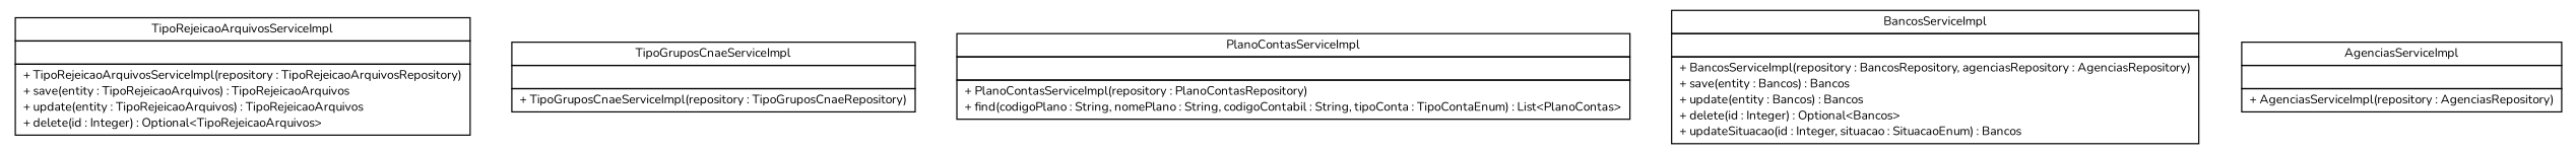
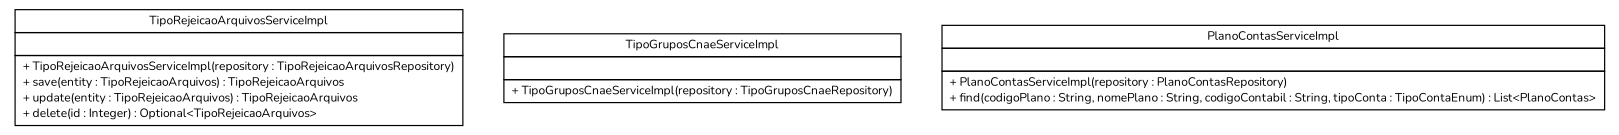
  digraph {
    nodesep=0.25
    ranksep=0.5
    fontname=Nunito
    node [fontcolor=black fontname=Nunito fontsize=10.0 shape=plaintext]
    n1 [label=<<table title="br.gov.to.sefaz.arr.parametros.business.service.impl.TipoRejeicaoArquivosServiceImpl" border="0" cellborder="1" cellspacing="0" cellpadding="2" port="p" href="./TipoRejeicaoArquivosServiceImpl.html"> 		<tr><td><table border="0" cellspacing="0" cellpadding="1"> <tr><td align="center" balign="center"> TipoRejeicaoArquivosServiceImpl </td></tr> 		</table></td></tr> 		<tr><td><table border="0" cellspacing="0" cellpadding="1"> <tr><td align="left" balign="left">  </td></tr> 		</table></td></tr> 		<tr><td><table border="0" cellspacing="0" cellpadding="1"> <tr><td align="left" balign="left"> + TipoRejeicaoArquivosServiceImpl(repository : TipoRejeicaoArquivosRepository) </td></tr> <tr><td align="left" balign="left"> + save(entity : TipoRejeicaoArquivos) : TipoRejeicaoArquivos </td></tr> <tr><td align="left" balign="left"> + update(entity : TipoRejeicaoArquivos) : TipoRejeicaoArquivos </td></tr> <tr><td align="left" balign="left"> + delete(id : Integer) : Optional&lt;TipoRejeicaoArquivos&gt; </td></tr> 		</table></td></tr> 		</table>>]
    n2 [label=<<table title="br.gov.to.sefaz.arr.parametros.business.service.impl.TipoGruposCnaeServiceImpl" border="0" cellborder="1" cellspacing="0" cellpadding="2" port="p" href="./TipoGruposCnaeServiceImpl.html"> 		<tr><td><table border="0" cellspacing="0" cellpadding="1"> <tr><td align="center" balign="center"> TipoGruposCnaeServiceImpl </td></tr> 		</table></td></tr> 		<tr><td><table border="0" cellspacing="0" cellpadding="1"> <tr><td align="left" balign="left">  </td></tr> 		</table></td></tr> 		<tr><td><table border="0" cellspacing="0" cellpadding="1"> <tr><td align="left" balign="left"> + TipoGruposCnaeServiceImpl(repository : TipoGruposCnaeRepository) </td></tr> 		</table></td></tr> 		</table>>]
    n3 [label=<<table title="br.gov.to.sefaz.arr.parametros.business.service.impl.PlanoContasServiceImpl" border="0" cellborder="1" cellspacing="0" cellpadding="2" port="p" href="./PlanoContasServiceImpl.html"> 		<tr><td><table border="0" cellspacing="0" cellpadding="1"> <tr><td align="center" balign="center"> PlanoContasServiceImpl </td></tr> 		</table></td></tr> 		<tr><td><table border="0" cellspacing="0" cellpadding="1"> <tr><td align="left" balign="left">  </td></tr> 		</table></td></tr> 		<tr><td><table border="0" cellspacing="0" cellpadding="1"> <tr><td align="left" balign="left"> + PlanoContasServiceImpl(repository : PlanoContasRepository) </td></tr> <tr><td align="left" balign="left"> + find(codigoPlano : String, nomePlano : String, codigoContabil : String, tipoConta : TipoContaEnum) : List&lt;PlanoContas&gt; </td></tr> 		</table></td></tr> 		</table>>]
-   n4 [label=<<table title="br.gov.to.sefaz.arr.parametros.business.service.impl.BancosServiceImpl" border="0" cellborder="1" cellspacing="0" cellpadding="2" port="p" href="./BancosServiceImpl.html"> 		<tr><td><table border="0" cellspacing="0" cellpadding="1"> <tr><td align="center" balign="center"> BancosServiceImpl </td></tr> 		</table></td></tr> 		<tr><td><table border="0" cellspacing="0" cellpadding="1"> <tr><td align="left" balign="left">  </td></tr> 		</table></td></tr> 		<tr><td><table border="0" cellspacing="0" cellpadding="1"> <tr><td align="left" balign="left"> + BancosServiceImpl(repository : BancosRepository, agenciasRepository : AgenciasRepository) </td></tr> <tr><td align="left" balign="left"> + save(entity : Bancos) : Bancos </td></tr> <tr><td align="left" balign="left"> + update(entity : Bancos) : Bancos </td></tr> <tr><td align="left" balign="left"> + delete(id : Integer) : Optional&lt;Bancos&gt; </td></tr> <tr><td align="left" balign="left"> + updateSituacao(id : Integer, situacao : SituacaoEnum) : Bancos </td></tr> 		</table></td></tr> 		</table>>]
-   n5 [label=<<table title="br.gov.to.sefaz.arr.parametros.business.service.impl.AgenciasServiceImpl" border="0" cellborder="1" cellspacing="0" cellpadding="2" port="p" href="./AgenciasServiceImpl.html"> 		<tr><td><table border="0" cellspacing="0" cellpadding="1"> <tr><td align="center" balign="center"> AgenciasServiceImpl </td></tr> 		</table></td></tr> 		<tr><td><table border="0" cellspacing="0" cellpadding="1"> <tr><td align="left" balign="left">  </td></tr> 		</table></td></tr> 		<tr><td><table border="0" cellspacing="0" cellpadding="1"> <tr><td align="left" balign="left"> + AgenciasServiceImpl(repository : AgenciasRepository) </td></tr> 		</table></td></tr> 		</table>>]
  }
